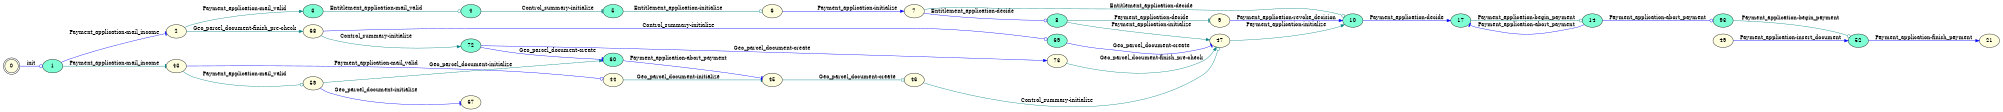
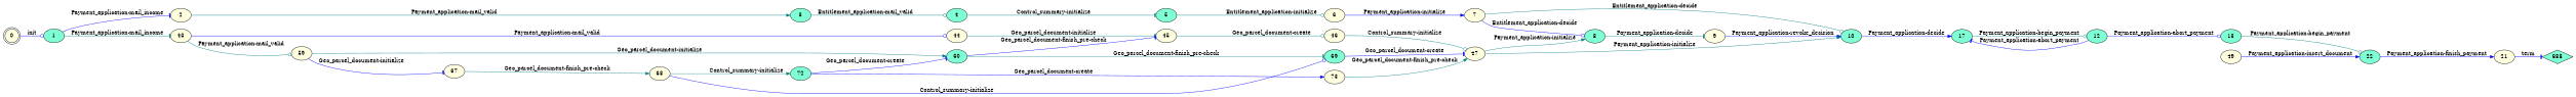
  strict digraph {
    rankdir=LR
    node [fillcolor=lightyellow style=filled]
    edge [arrowhead=odot color=teal weight=7743]
    0 [shape=doublecircle]
    1 [fillcolor=aquamarine]
    2
    43
    3 [fillcolor=aquamarine]
    44
    59
    4 [fillcolor=aquamarine]
    5 [fillcolor=aquamarine]
    6
    7
    8 [fillcolor=aquamarine]
    10 [fillcolor=aquamarine]
    9
    n15 [fillcolor=aquamarine label=17]
-   12 [fillcolor=aquamarine label=14]
-   13 [fillcolor=aquamarine label=93]
-   22 [fillcolor=aquamarine label=52]
+   12 [fillcolor=aquamarine]
+   13 [fillcolor=aquamarine]
+   22 [fillcolor=aquamarine]
    21
+   688 [fillcolor=aquamarine shape=diamond]
    45
    60 [fillcolor=aquamarine]
    67
    46
    47
    49
    69 [fillcolor=aquamarine]
    68
    72 [fillcolor=aquamarine]
    73
    0 -> 1 [color=blue label=init weight=37814]
    1 -> 2 [arrowhead=tee color=blue label="Payment_application-mail_income" weight=13560]
    1 -> 43 [arrowhead=tee label="Payment_application-mail_income" weight=23776]
    2 -> 3 [arrowhead=normal label="Payment_application-mail_valid" weight=13209]
    43 -> 44 [color=blue label="Payment_application-mail_valid" weight=11736]
    43 -> 59 [label="Payment_application-mail_valid" weight=10496]
    3 -> 4 [label="Entitlement_application-mail_valid" weight=13226]
    44 -> 45 [arrowhead=tee label="Geo_parcel_document-initialize" weight=13722]
    59 -> 60 [arrowhead=normal label="Geo_parcel_document-initialize" weight=3223]
    59 -> 67 [arrowhead=tee color=blue label="Geo_parcel_document-initialize"]
    4 -> 5 [arrowhead=tee label="Control_summary-initialize" weight=14640]
    5 -> 6 [label="Entitlement_application-initialize" weight=14607]
    6 -> 7 [arrowhead=normal color=blue label="Payment_application-initialize" weight=14472]
    7 -> 8 [color=blue label="Entitlement_application-decide" weight=5644]
    7 -> 10 [label="Entitlement_application-decide" weight=8624]
    8 -> 9 [arrowhead=tee label="Payment_application-decide" weight=19948]
    10 -> n15 [arrowhead=normal color=blue label="Payment_application-decide" weight=24400]
    9 -> 10 [arrowhead=normal color=blue label="Payment_application-revoke_decision" weight=20134]
    n15 -> 12 [label="Payment_application-begin_payment" weight=24559]
    12 -> n15 [arrowhead=tee color=blue label="Payment_application-abort_payment" weight=6433]
    12 -> 13 [color=blue label="Payment_application-abort_payment" weight=14497]
    13 -> 22 [label="Payment_application-begin_payment" weight=13394]
    22 -> 21 [arrowhead=normal color=blue label="Payment_application-finish_payment" weight=40140]
+   21 -> 688 [arrowhead=tee color=blue label=term weight=43539]
    45 -> 46 [label="Geo_parcel_document-create" weight=13762]
-   60 -> 45 [arrowhead=tee color=blue label="Payment_application-abort_payment" weight=3180]
-   2 -> 68 [arrowhead=normal label="Geo_parcel_document-finish_pre-check"]
+   60 -> 45 [arrowhead=tee color=blue label="Geo_parcel_document-finish_pre-check" weight=3180]
+   60 -> 69 [arrowhead=tee label="Geo_parcel_document-finish_pre-check" weight=2247]
+   67 -> 68 [arrowhead=normal label="Geo_parcel_document-finish_pre-check"]
    46 -> 47 [label="Control_summary-initialize" weight=11862]
-   8 -> 47 [arrowhead=normal label="Payment_application-initialize" weight=12046]
+   47 -> 8 [arrowhead=normal label="Payment_application-initialize" weight=12046]
    47 -> 10 [arrowhead=normal label="Payment_application-initialize" weight=12567]
    49 -> 22 [arrowhead=normal color=blue label="Payment_application-insert_document" weight=26707]
    69 -> 47 [arrowhead=tee color=blue label="Geo_parcel_document-create" weight=8187]
    68 -> 69 [color=blue label="Control_summary-initialize" weight=5450]
    68 -> 72 [arrowhead=normal label="Control_summary-initialize" weight=4246]
    72 -> 60 [arrowhead=tee color=blue label="Geo_parcel_document-create" weight=2374]
    72 -> 73 [arrowhead=normal color=blue label="Geo_parcel_document-create" weight=2704]
    73 -> 47 [arrowhead=normal label="Geo_parcel_document-finish_pre-check" weight=3421]
  }
